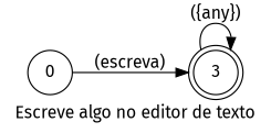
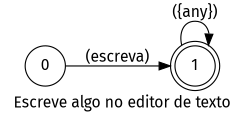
  digraph {
    desc="Escreve um pedaço de texto no editor de texto"
    label="Escreve algo no editor de texto"
    lang="pt-BR"
    langName="Português"
    rankdir=LR
    title=Escreva
    fontname="Fira Sans"
    node [fontname="Fira Sans"]
    edge [fontname="Fira Sans"]
-   1 [shape=doublecircle label=3]
+   1 [shape=doublecircle]
    0 [shape=circle]
    1 -> 1 [label="({any})" store=text]
    0 -> 1 [label="(escreva)"]
  }
